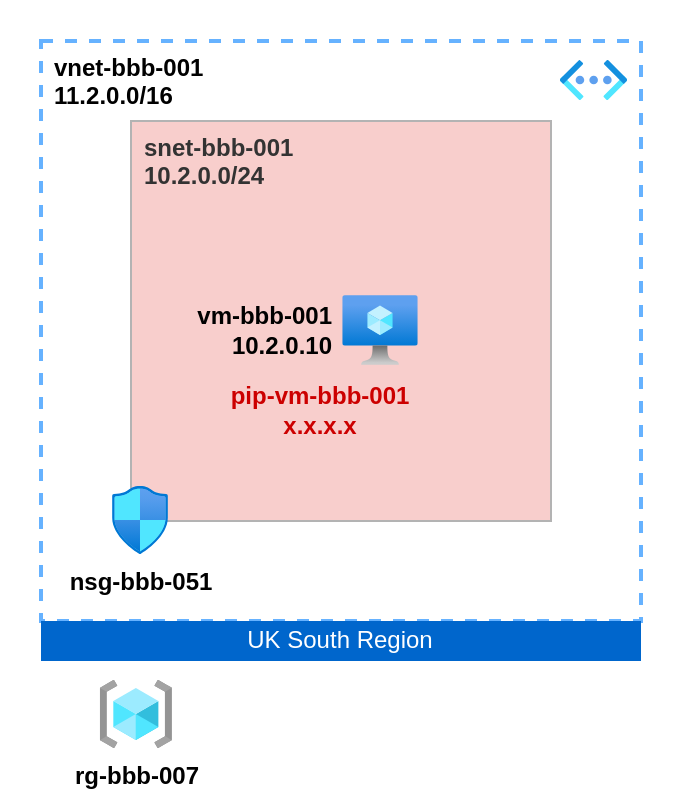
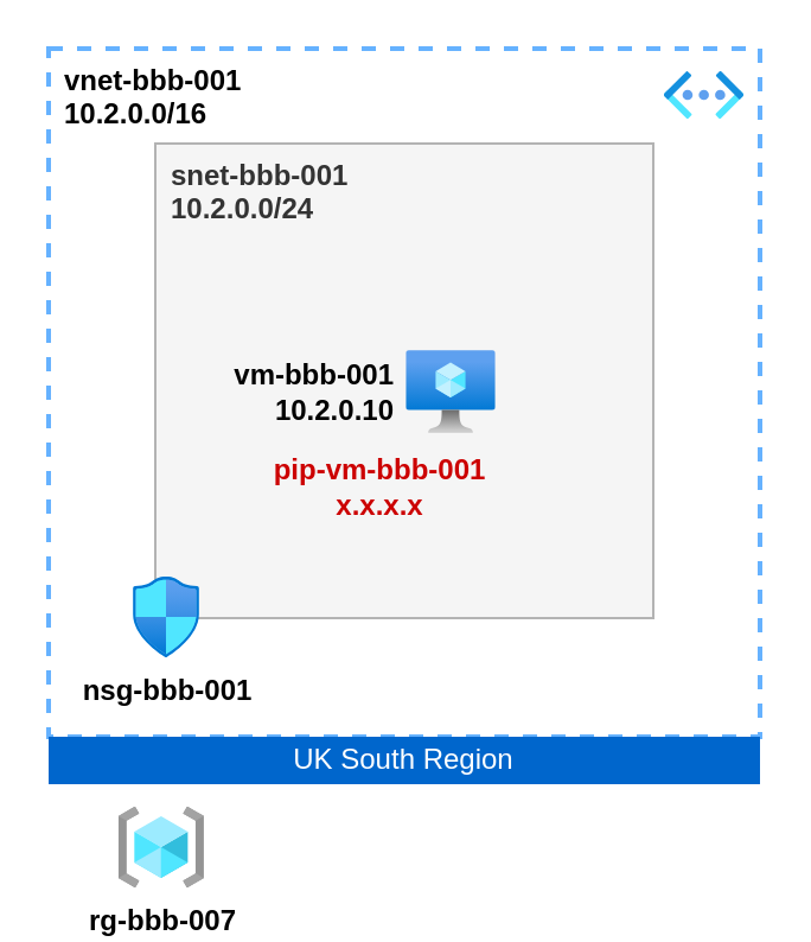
  <mxCell id="0" />
  <mxCell id="1" parent="0" />
- <mxCell id="2" value="&lt;b&gt;vnet-bbb-001&lt;br&gt;11.2.0.0/16&lt;/b&gt;" style="rounded=0;whiteSpace=wrap;html=1;horizontal=1;labelPosition=center;verticalLabelPosition=middle;align=left;verticalAlign=top;strokeColor=#66B2FF;dashed=1;strokeWidth=2;spacingLeft=5;" parent="1" vertex="1"><mxGeometry x="20" y="20" width="300" height="290" as="geometry" /></mxCell>
- <mxCell id="3" value="&lt;b&gt;snet-bbb-001&lt;br&gt;10.2.0.0/24&lt;/b&gt;" style="rounded=0;whiteSpace=wrap;html=1;fillColor=#f8cecc;strokeColor=#B3B3B3;verticalAlign=top;fontColor=#333333;align=left;spacingLeft=5;" parent="1" vertex="1"><mxGeometry x="65" y="60" width="210" height="200" as="geometry" /></mxCell>
+ <mxCell id="2" value="&lt;b&gt;vnet-bbb-001&lt;br&gt;10.2.0.0/16&lt;/b&gt;" style="rounded=0;whiteSpace=wrap;html=1;horizontal=1;labelPosition=center;verticalLabelPosition=middle;align=left;verticalAlign=top;strokeColor=#66B2FF;dashed=1;strokeWidth=2;spacingLeft=5;" parent="1" vertex="1"><mxGeometry x="20" y="20" width="300" height="290" as="geometry" /></mxCell>
+ <mxCell id="3" value="&lt;b&gt;snet-bbb-001&lt;br&gt;10.2.0.0/24&lt;/b&gt;" style="rounded=0;whiteSpace=wrap;html=1;fillColor=#f5f5f5;strokeColor=#B3B3B3;verticalAlign=top;fontColor=#333333;align=left;spacingLeft=5;" parent="1" vertex="1"><mxGeometry x="65" y="60" width="210" height="200" as="geometry" /></mxCell>
  <mxCell id="4" value="" style="aspect=fixed;html=1;points=[];align=center;image;fontSize=12;image=img/lib/azure2/networking/Virtual_Networks_Classic.svg;" parent="1" vertex="1"><mxGeometry x="280" y="30" width="33.5" height="20" as="geometry" /></mxCell>
  <mxCell id="5" value="&lt;b&gt;vm-bbb-001&lt;br&gt;10.2.0.10&lt;/b&gt;" style="aspect=fixed;html=1;points=[];align=right;image;fontSize=12;image=img/lib/azure2/compute/Virtual_Machine.svg;labelBackgroundColor=none;labelPosition=left;verticalLabelPosition=middle;verticalAlign=middle;spacingRight=4;" parent="1" vertex="1"><mxGeometry x="171.13" y="147.5" width="37.74" height="35" as="geometry" /></mxCell>
- <mxCell id="6" value="nsg-bbb-051" style="aspect=fixed;html=1;points=[];align=center;image;fontSize=12;image=img/lib/azure2/networking/Network_Security_Groups.svg;dashed=1;strokeColor=#66B2FF;strokeWidth=2;fontStyle=1" parent="1" vertex="1"><mxGeometry x="56" y="243" width="28" height="34" as="geometry" /></mxCell>
+ <mxCell id="6" value="nsg-bbb-001" style="aspect=fixed;html=1;points=[];align=center;image;fontSize=12;image=img/lib/azure2/networking/Network_Security_Groups.svg;dashed=1;strokeColor=#66B2FF;strokeWidth=2;fontStyle=1" parent="1" vertex="1"><mxGeometry x="56" y="243" width="28" height="34" as="geometry" /></mxCell>
  <mxCell id="7" value="&lt;font color=&quot;#ffffff&quot;&gt;UK South Region&lt;/font&gt;" style="rounded=0;whiteSpace=wrap;html=1;strokeColor=none;fillColor=#0066CC;" parent="1" vertex="1"><mxGeometry x="20" y="310" width="300" height="20" as="geometry" /></mxCell>
  <mxCell id="8" value="&lt;font face=&quot;Helvetica&quot;&gt;rg-bbb-007&lt;/font&gt;" style="image;aspect=fixed;html=1;points=[];align=center;fontSize=12;image=img/lib/azure2/general/Resource_Groups.svg;sketch=1;hachureGap=4;jiggle=2;curveFitting=1;fontFamily=Architects Daughter;fontSource=https%3A%2F%2Ffonts.googleapis.com%2Fcss%3Ffamily%3DArchitects%2BDaughter;fontStyle=1" parent="1" vertex="1"><mxGeometry x="49.87" y="340" width="36.13" height="34" as="geometry" /></mxCell>
  <mxCell id="9" value="&lt;b&gt;pip-vm-bbb-001&lt;br&gt;x.x.x.x&lt;/b&gt;" style="text;strokeColor=none;align=center;fillColor=none;html=1;verticalAlign=middle;whiteSpace=wrap;rounded=0;fontColor=#CC0000;" parent="1" vertex="1"><mxGeometry x="105" y="190" width="110" height="30" as="geometry" /></mxCell>
